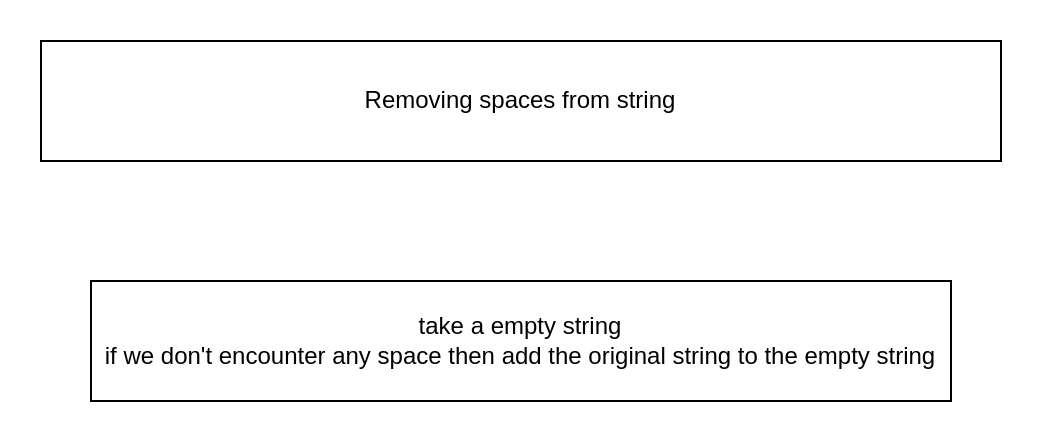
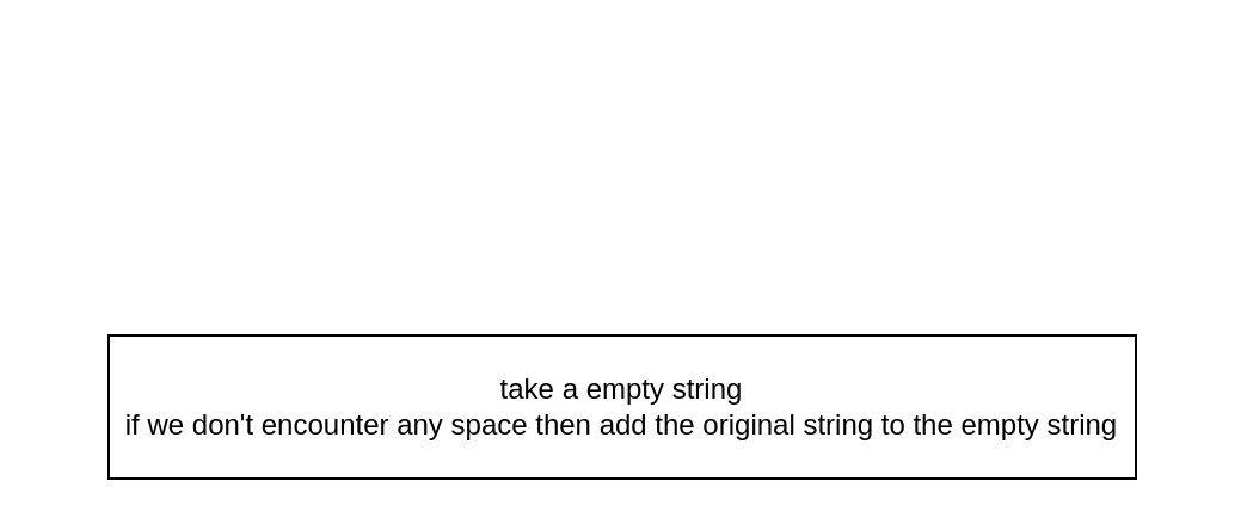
  <mxCell id="0" />
  <mxCell id="1" parent="0" />
- <mxCell id="2" value="Removing spaces from string" style="rounded=0;whiteSpace=wrap;html=1;" vertex="1" parent="1"><mxGeometry x="20" y="20" width="480" height="60" as="geometry" /></mxCell>
  <mxCell id="3" value="take a empty string&lt;br&gt;if we don't encounter any space then add the original string to the empty string" style="rounded=0;whiteSpace=wrap;html=1;" vertex="1" parent="1"><mxGeometry x="45" y="140" width="430" height="60" as="geometry" /></mxCell>
